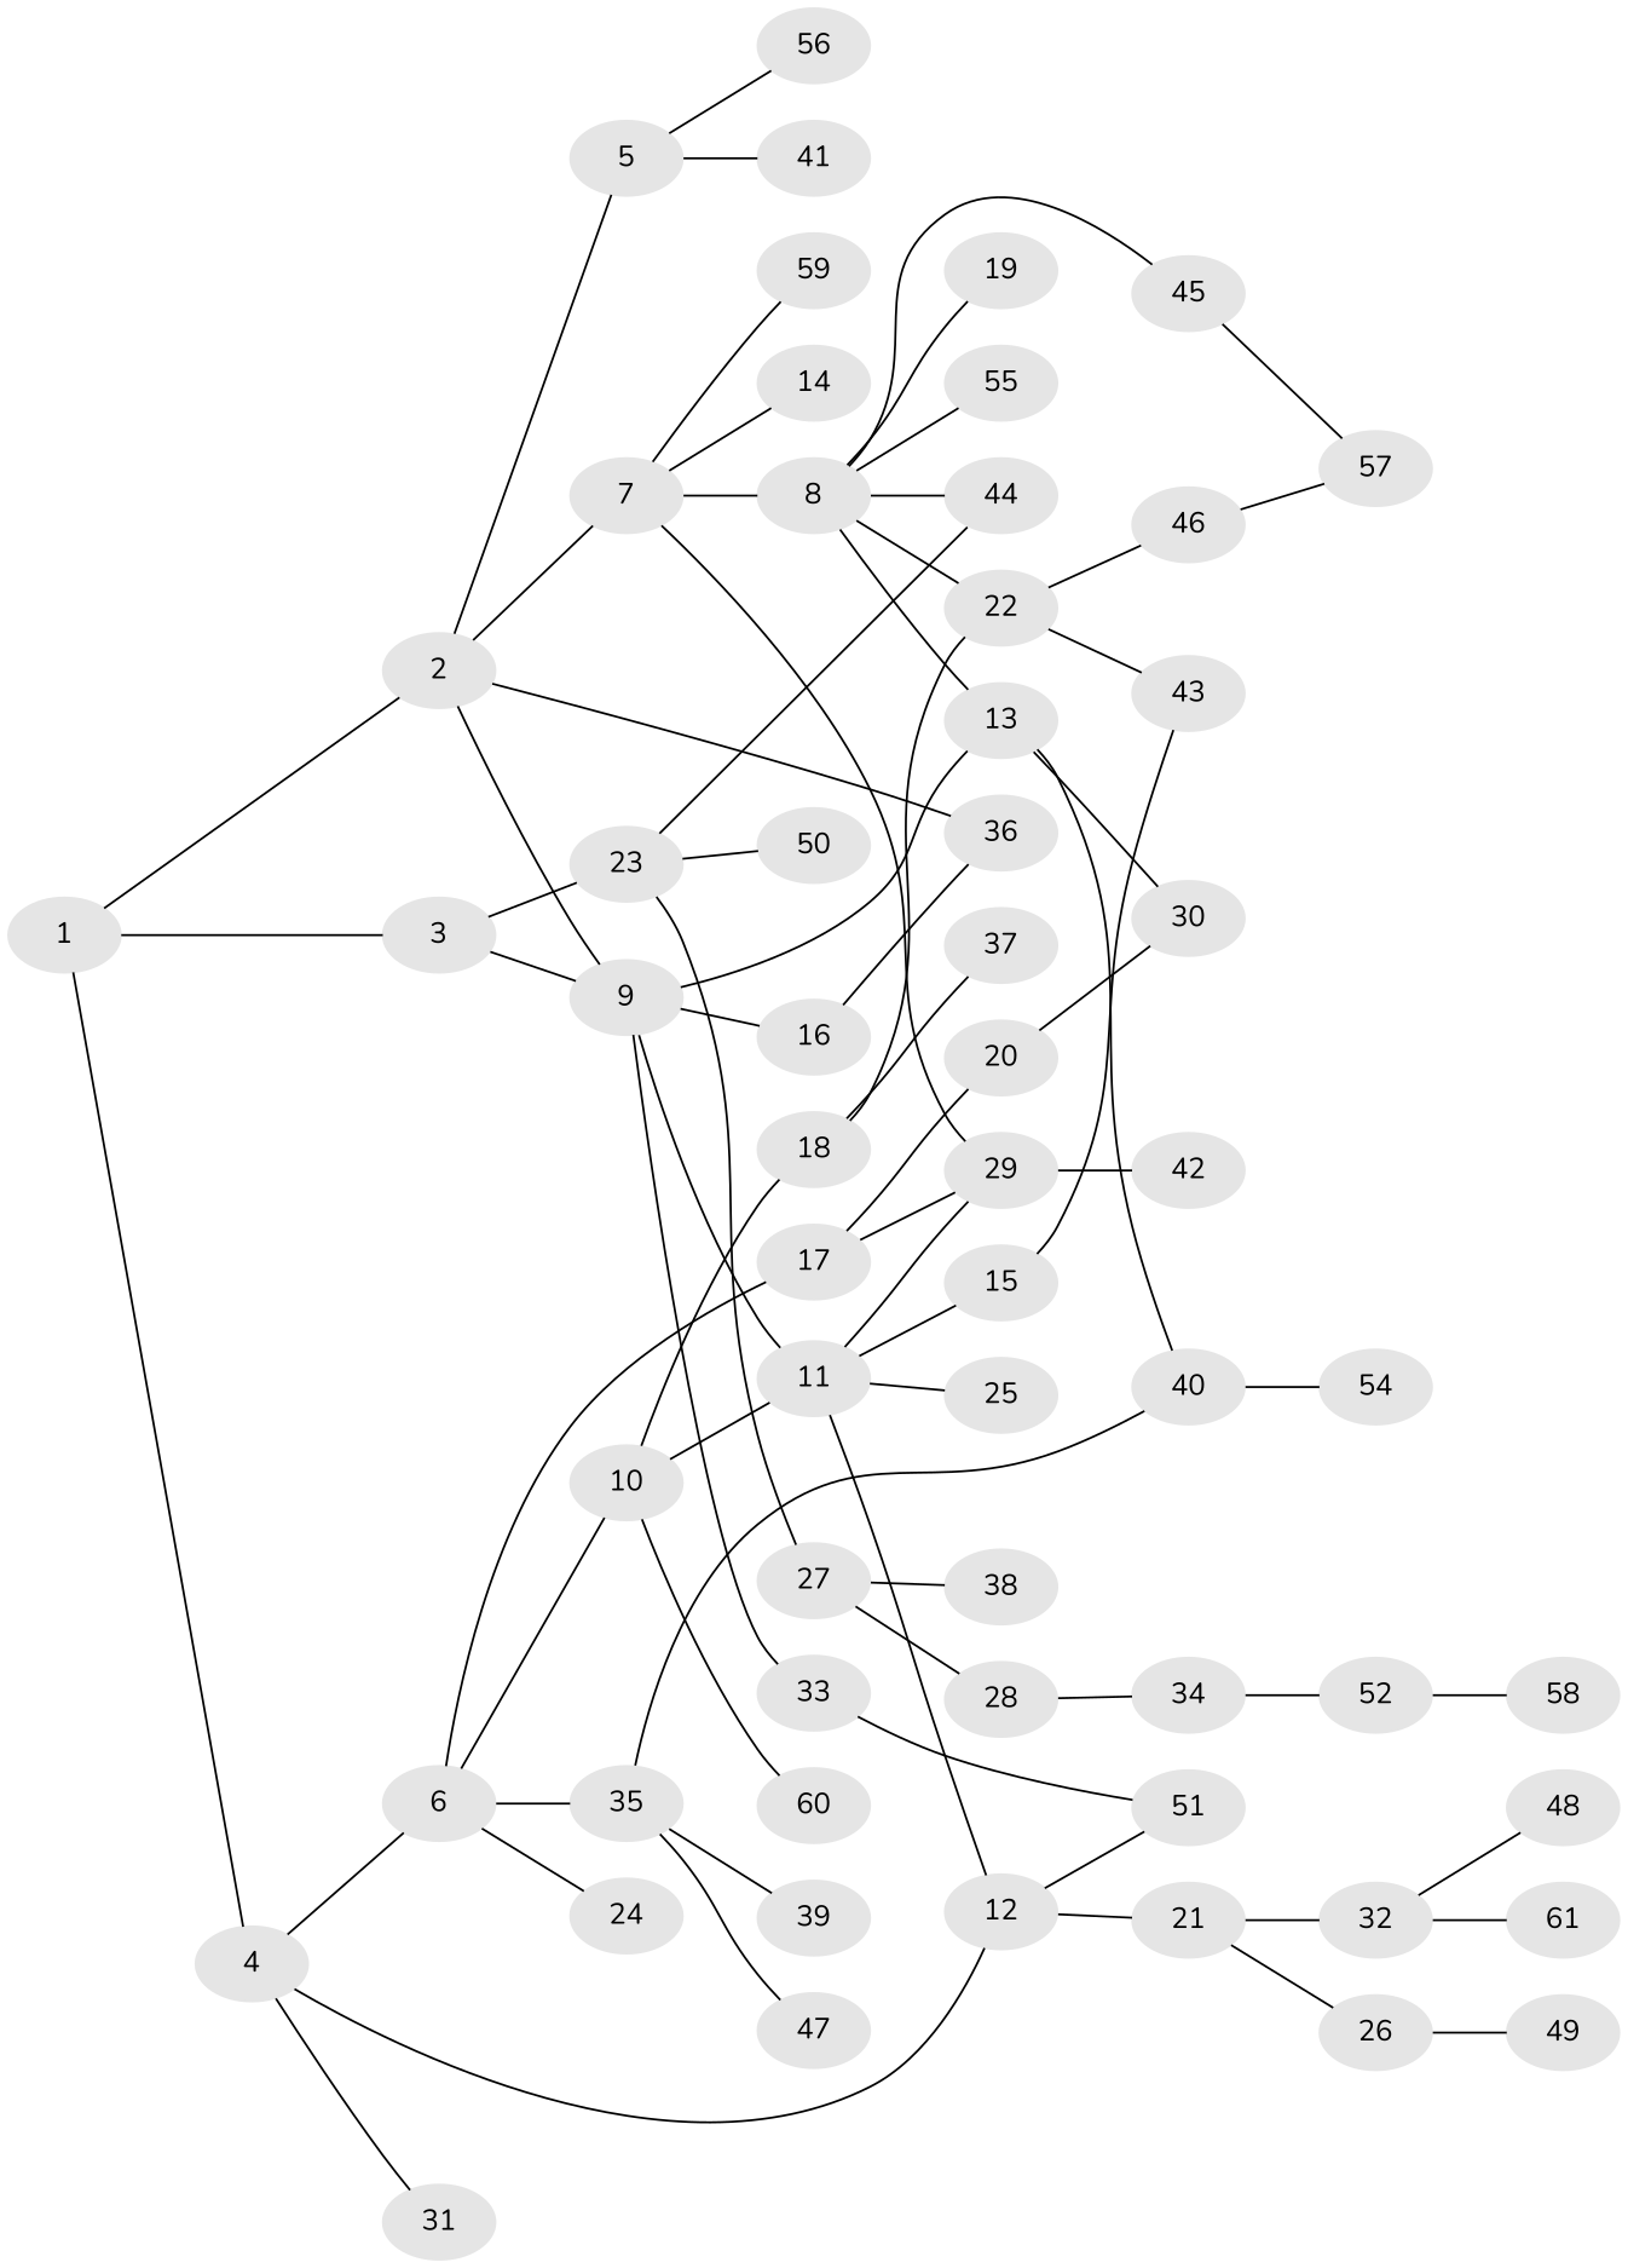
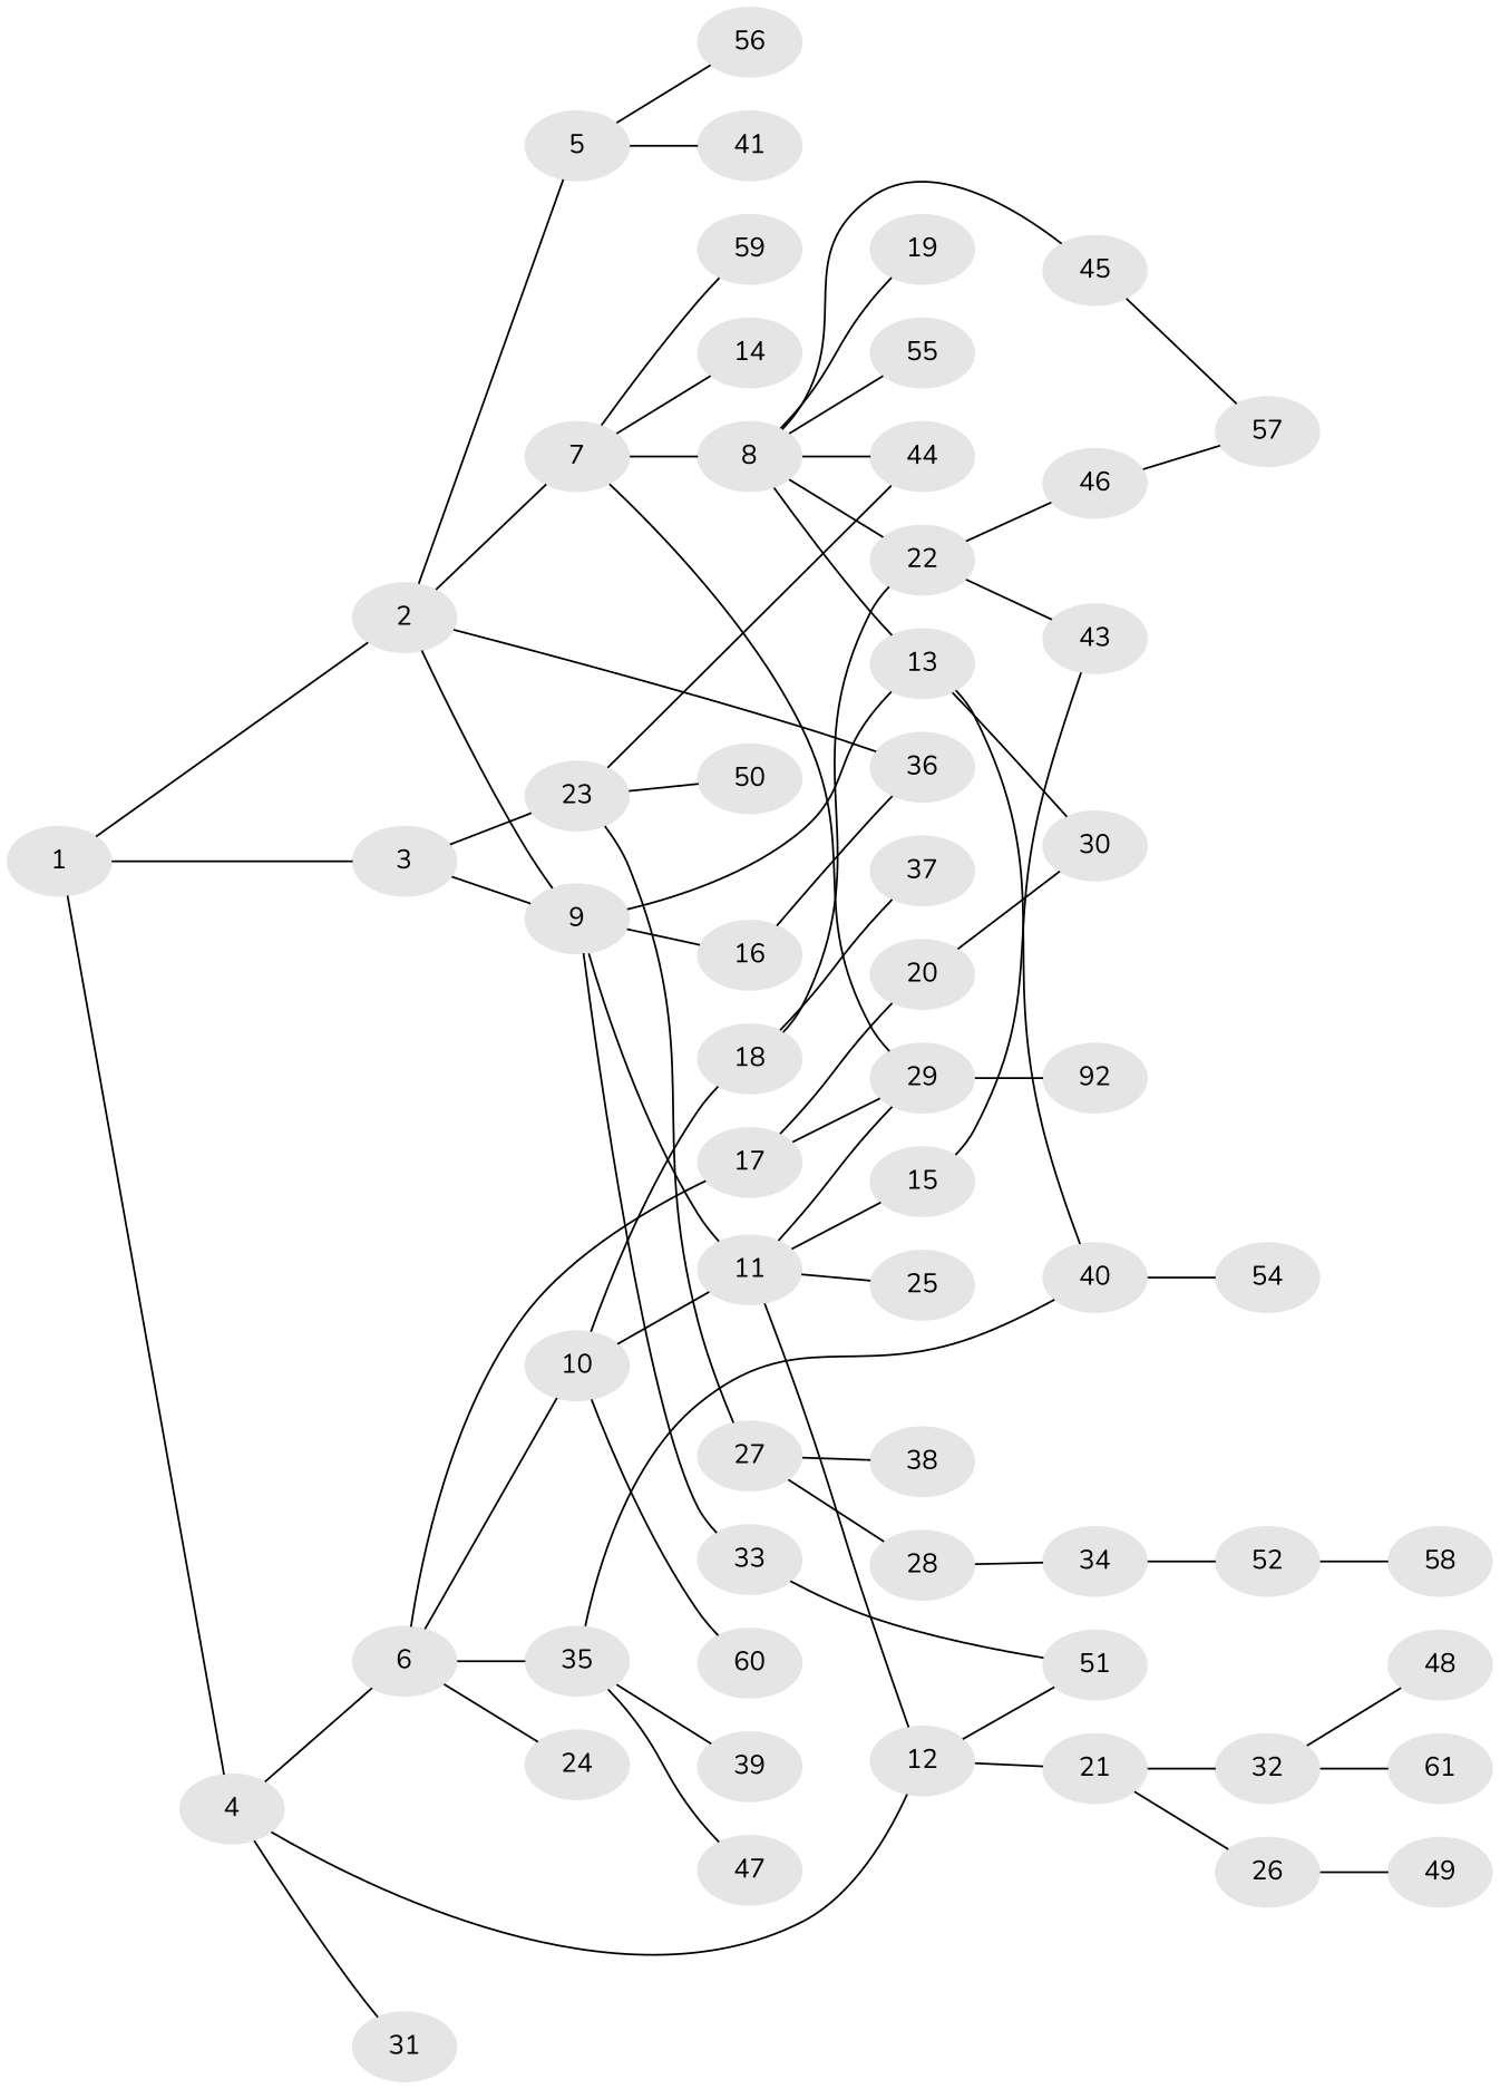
  graph {
    fontname=Nunito
    rankdir=LR
    node [color=gray90 fontname=Nunito style=filled]
    edge [fontname=Nunito]
    1
    2
    3
    4
    5
    7
    9
    36
    23
    6
    12
    31
    41
    56
    8
    14
    29
    59
    13
    11
    16
    33
    44
    27
    50
    10
    17
    24
    35
    21
    51
    18
    60
    20
    40
    39
    47
    19
    22
    45
    55
-   42
+   42 [label=92]
    30
    43
    46
    57
    15
    25
    37
    26
    32
    54
    49
    48
    61
    28
    38
    34
    52
    58
    1 -- 2
    1 -- 3
    1 -- 4
    2 -- 5
    2 -- 7
    2 -- 9
    2 -- 36
    3 -- 9
    3 -- 23
    4 -- 6
    4 -- 12
    4 -- 31
    5 -- 41
    5 -- 56
    7 -- 8
    7 -- 14
    7 -- 29
    7 -- 59
    9 -- 13
    9 -- 11
    9 -- 16
    9 -- 33
    23 -- 44
    23 -- 27
    23 -- 50
    6 -- 10
    6 -- 17
    6 -- 24
    6 -- 35
    12 -- 21
    12 -- 51
    8 -- 13
    8 -- 44
    8 -- 19
    8 -- 22
    8 -- 45
    8 -- 55
    29 -- 42
    13 -- 40
    13 -- 30
    11 -- 12
    11 -- 29
    11 -- 15
    11 -- 25
    16 -- 36
    33 -- 51
    27 -- 28
    27 -- 38
    10 -- 11
    10 -- 18
    10 -- 60
    17 -- 29
    17 -- 20
    35 -- 40
    35 -- 39
    35 -- 47
    21 -- 26
    21 -- 32
    18 -- 22
    18 -- 37
    20 -- 30
    40 -- 54
    22 -- 43
    22 -- 46
    45 -- 57
    46 -- 57
    15 -- 43
    26 -- 49
    32 -- 48
    32 -- 61
    28 -- 34
    34 -- 52
    52 -- 58
  }
